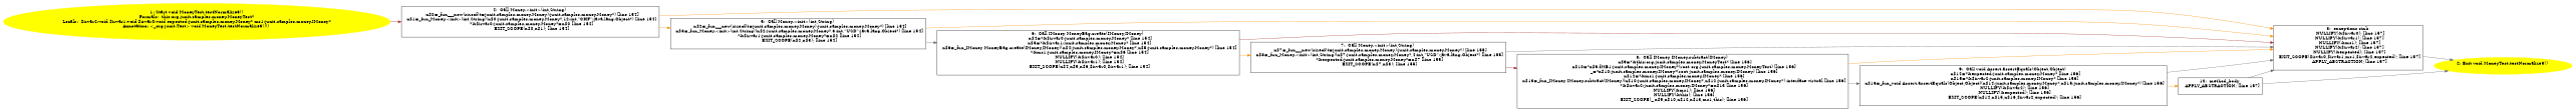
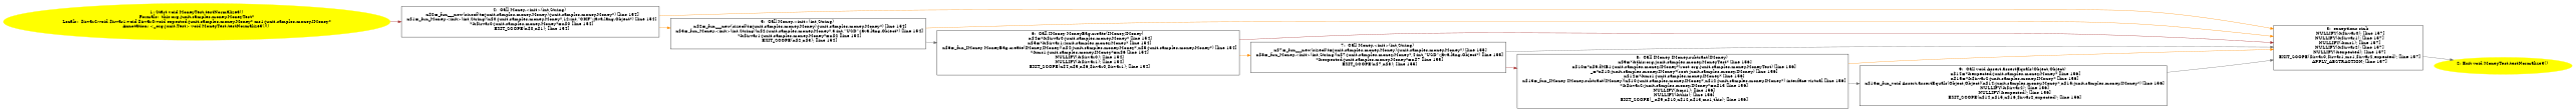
  digraph {
    rankdir=LR
    fontname="DejaVu Serif"
    node [fontname="DejaVu Serif" shape=box]
    edge [color=gray40 fontname="DejaVu Serif"]
    n1 [color=yellow label="1: Start void MoneyTest.testNormalize3()\nFormals:  this:org.junit.samples.money.MoneyTest*\nLocals:  $irvar2:void $irvar1:void $irvar0:void expected:junit.samples.money.Money* ms1:junit.samples.money.IMoney*\nAnnotation: <_org.junit.Test> void MoneyTest.testNormalize3()() \n  " style=filled shape=""]
    n2 [label="4:  Call Money.<init>(int,String) \n   n$0=_fun___new(sizeof(t=junit.samples.money.Money):junit.samples.money.Money*) [line 154]\n  n$1=_fun_Money.<init>(int,String)(n$0:junit.samples.money.Money*,12:int,\"CHF\":java.lang.Object*) [line 154]\n  *&$irvar0:junit.samples.money.Money*=n$0 [line 154]\n  EXIT_SCOPE(n$0,n$1); [line 154]\n "]
    n3 [label="3:  exceptions sink \n   NULLIFY(&$irvar0); [line 157]\n  NULLIFY(&$irvar1); [line 157]\n  NULLIFY(&ms1); [line 157]\n  NULLIFY(&$irvar2); [line 157]\n  NULLIFY(&expected); [line 157]\n  EXIT_SCOPE($irvar0,$irvar1,ms1,$irvar2,expected); [line 157]\n  APPLY_ABSTRACTION; [line 157]\n "]
    n4 [label="5:  Call Money.<init>(int,String) \n   n$2=_fun___new(sizeof(t=junit.samples.money.Money):junit.samples.money.Money*) [line 154]\n  n$3=_fun_Money.<init>(int,String)(n$2:junit.samples.money.Money*,3:int,\"USD\":java.lang.Object*) [line 154]\n  *&$irvar1:junit.samples.money.Money*=n$2 [line 154]\n  EXIT_SCOPE(n$2,n$3); [line 154]\n "]
    n5 [color=yellow label="2: Exit void MoneyTest.testNormalize3() \n  " style=filled shape=""]
    n6 [label="6:  Call IMoney MoneyBag.create(IMoney,IMoney) \n   n$4=*&$irvar0:junit.samples.money.Money* [line 154]\n  n$5=*&$irvar1:junit.samples.money.Money* [line 154]\n  n$6=_fun_IMoney MoneyBag.create(IMoney,IMoney)(n$4:junit.samples.money.Money*,n$5:junit.samples.money.Money*) [line 154]\n  *&ms1:junit.samples.money.IMoney*=n$6 [line 154]\n  NULLIFY(&$irvar0); [line 154]\n  NULLIFY(&$irvar1); [line 154]\n  EXIT_SCOPE(n$4,n$5,n$6,$irvar0,$irvar1); [line 154]\n "]
    n7 [label="7:  Call Money.<init>(int,String) \n   n$7=_fun___new(sizeof(t=junit.samples.money.Money):junit.samples.money.Money*) [line 155]\n  n$8=_fun_Money.<init>(int,String)(n$7:junit.samples.money.Money*,4:int,\"USD\":java.lang.Object*) [line 155]\n  *&expected:junit.samples.money.Money*=n$7 [line 155]\n  EXIT_SCOPE(n$7,n$8); [line 155]\n "]
    n8 [label="8:  Call IMoney IMoney.subtract(IMoney) \n   n$9=*&this:org.junit.samples.money.MoneyTest* [line 156]\n  n$10=*n$9.fMB1:junit.samples.money.IMoney*(root org.junit.samples.money.MoneyTest) [line 156]\n  _=*n$10:junit.samples.money.IMoney*(root junit.samples.money.IMoney) [line 156]\n  n$12=*&ms1:junit.samples.money.IMoney* [line 156]\n  n$13=_fun_IMoney IMoney.subtract(IMoney)(n$10:junit.samples.money.IMoney*,n$12:junit.samples.money.IMoney*) interface virtual [line 156]\n  *&$irvar2:junit.samples.money.IMoney*=n$13 [line 156]\n  NULLIFY(&ms1); [line 156]\n  NULLIFY(&this); [line 156]\n  EXIT_SCOPE(_,n$9,n$10,n$12,n$13,ms1,this); [line 156]\n "]
    n9 [label="9:  Call void Assert.assertEquals(Object,Object) \n   n$14=*&expected:junit.samples.money.Money* [line 156]\n  n$15=*&$irvar2:junit.samples.money.IMoney* [line 156]\n  n$16=_fun_void Assert.assertEquals(Object,Object)(n$14:junit.samples.money.Money*,n$15:junit.samples.money.IMoney*) [line 156]\n  NULLIFY(&$irvar2); [line 156]\n  NULLIFY(&expected); [line 156]\n  EXIT_SCOPE(n$14,n$15,n$16,$irvar2,expected); [line 156]\n "]
-   n10 [label="10:  method_body \n   APPLY_ABSTRACTION; [line 157]\n "]
    n1 -> n2 [color=brown]
    n2 -> n3 [color=darkorange]
    n2 -> n4 [color=darkorange]
    n3 -> n5
    n4 -> n3 [color=darkorange]
    n4 -> n6
    n6 -> n3 [color=brown]
    n6 -> n7 [color=darkorange]
    n7 -> n3
    n7 -> n8 [color=brown]
    n8 -> n3 [color=darkorange]
    n8 -> n9
    n9 -> n3
-   n9 -> n10 [color=darkorange]
-   n10 -> n3
-   n10 -> n5
  }
